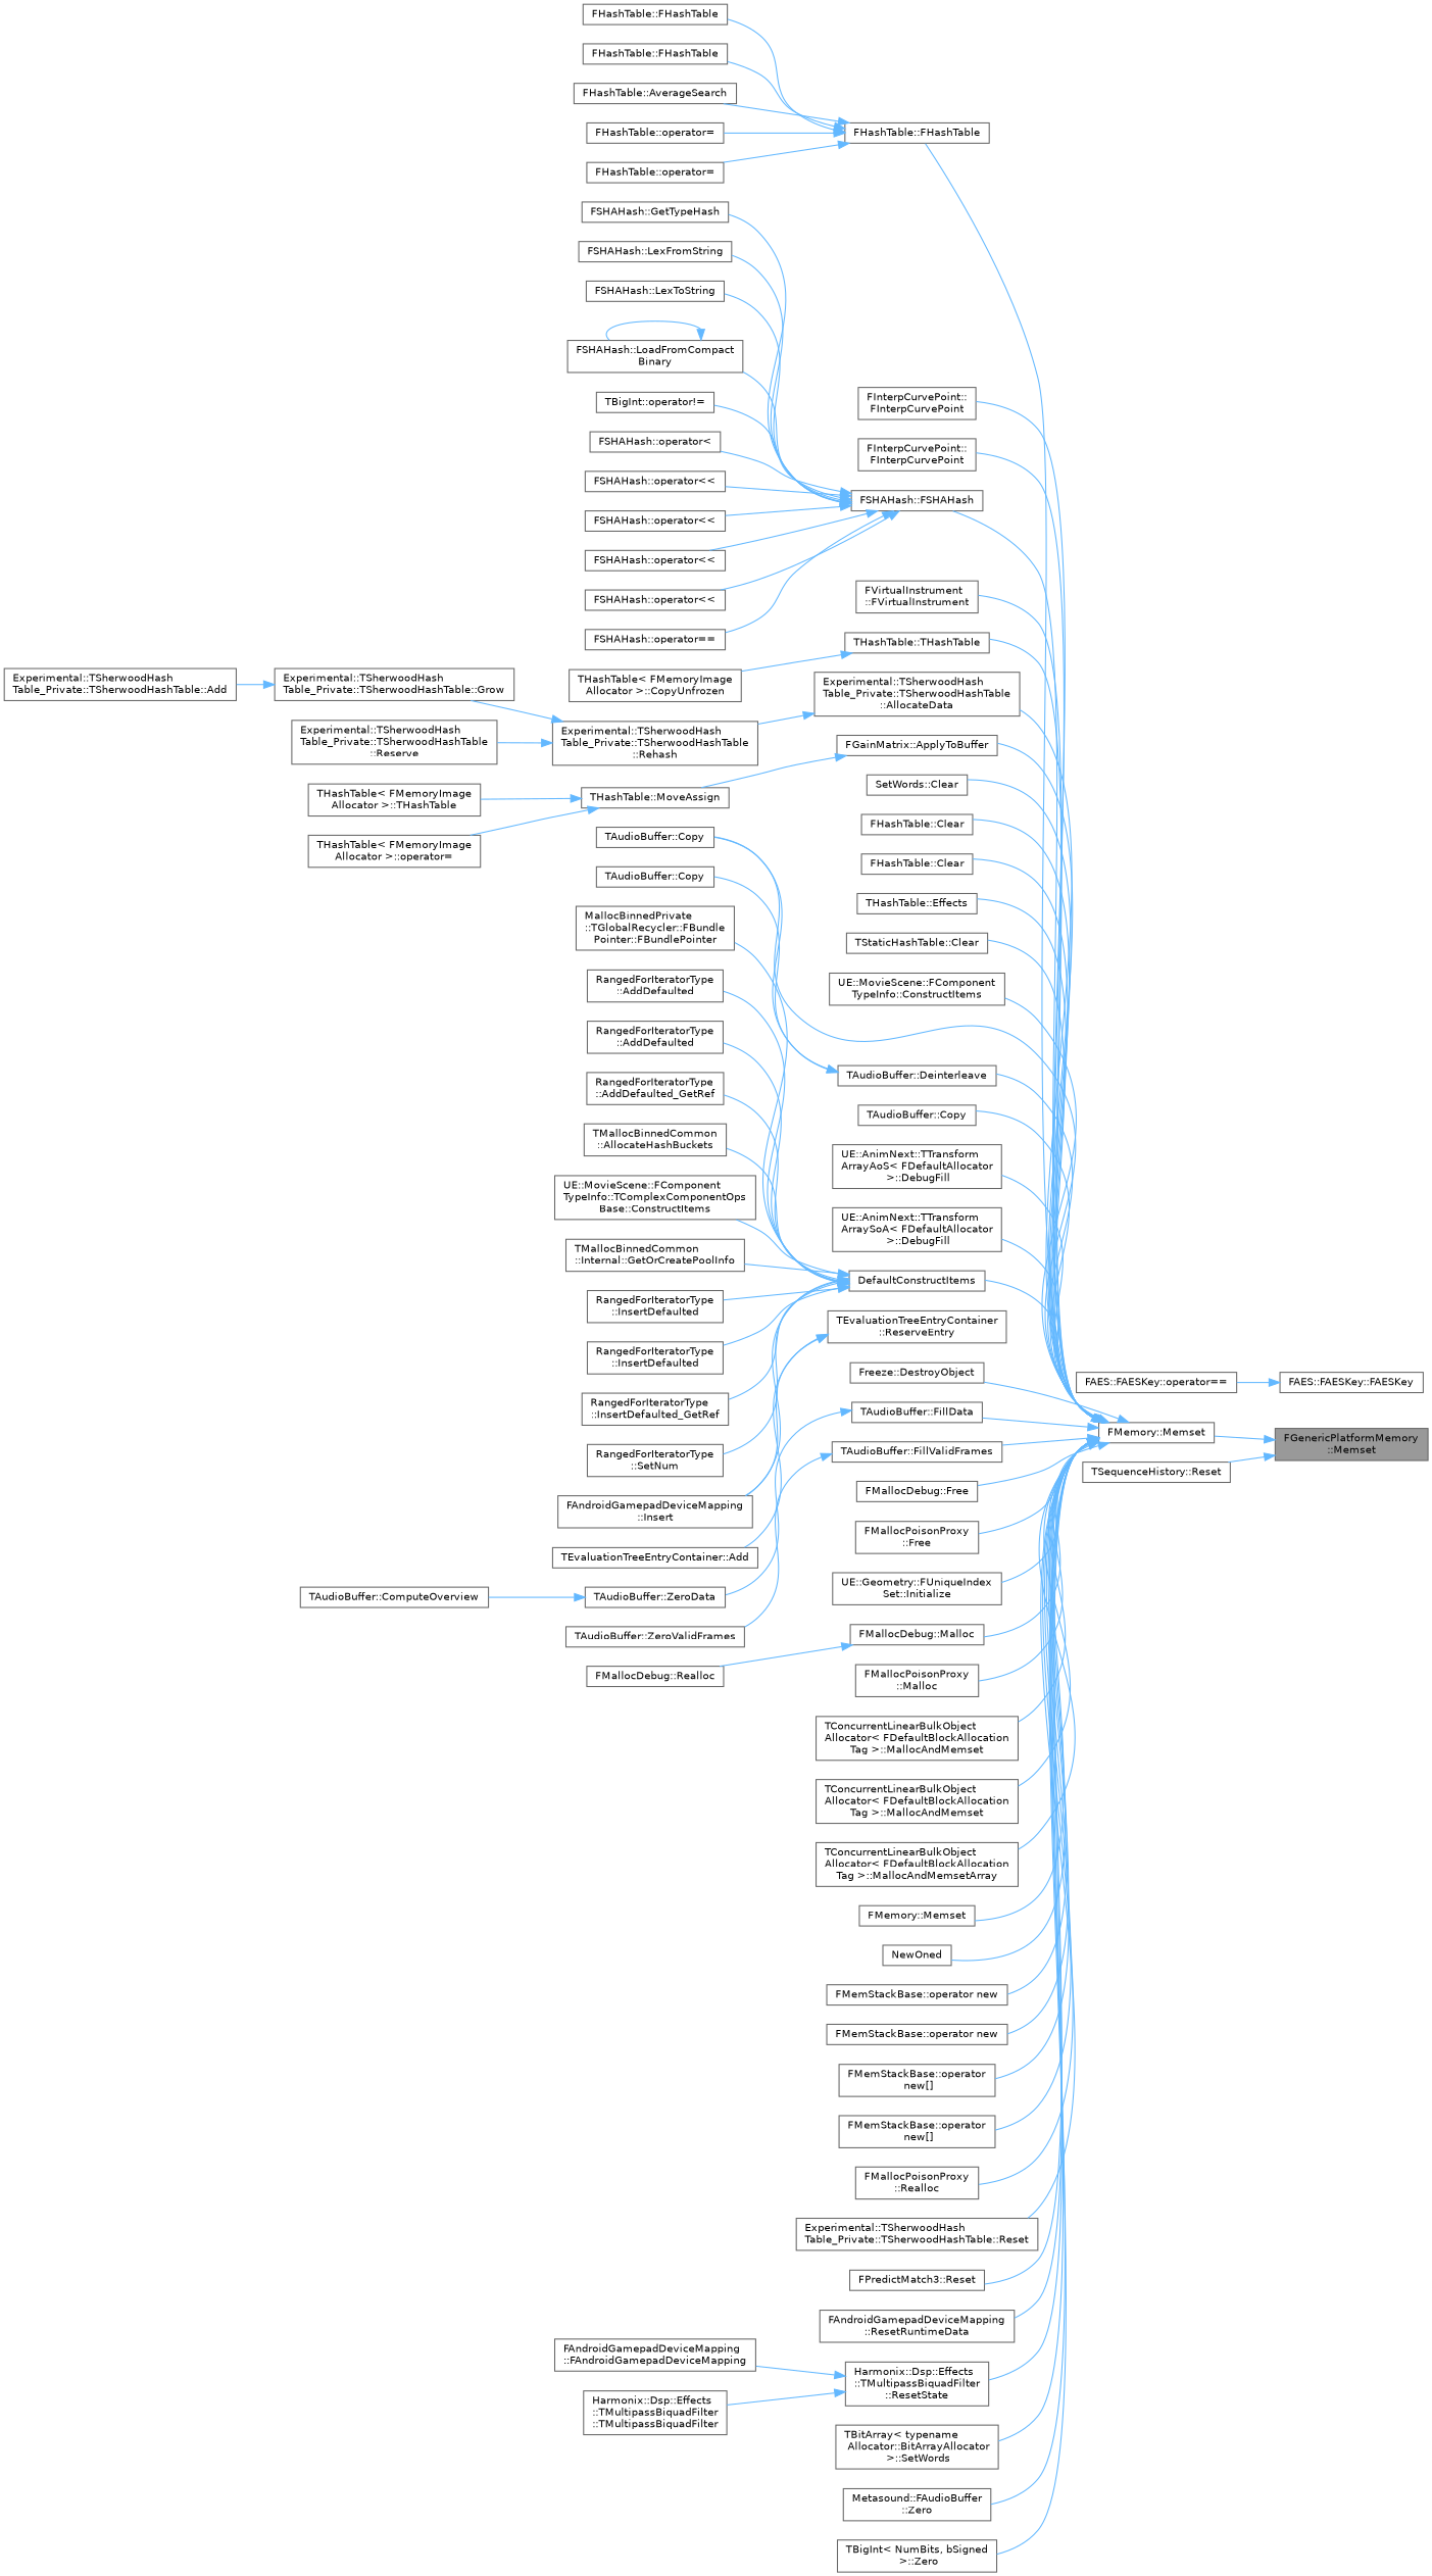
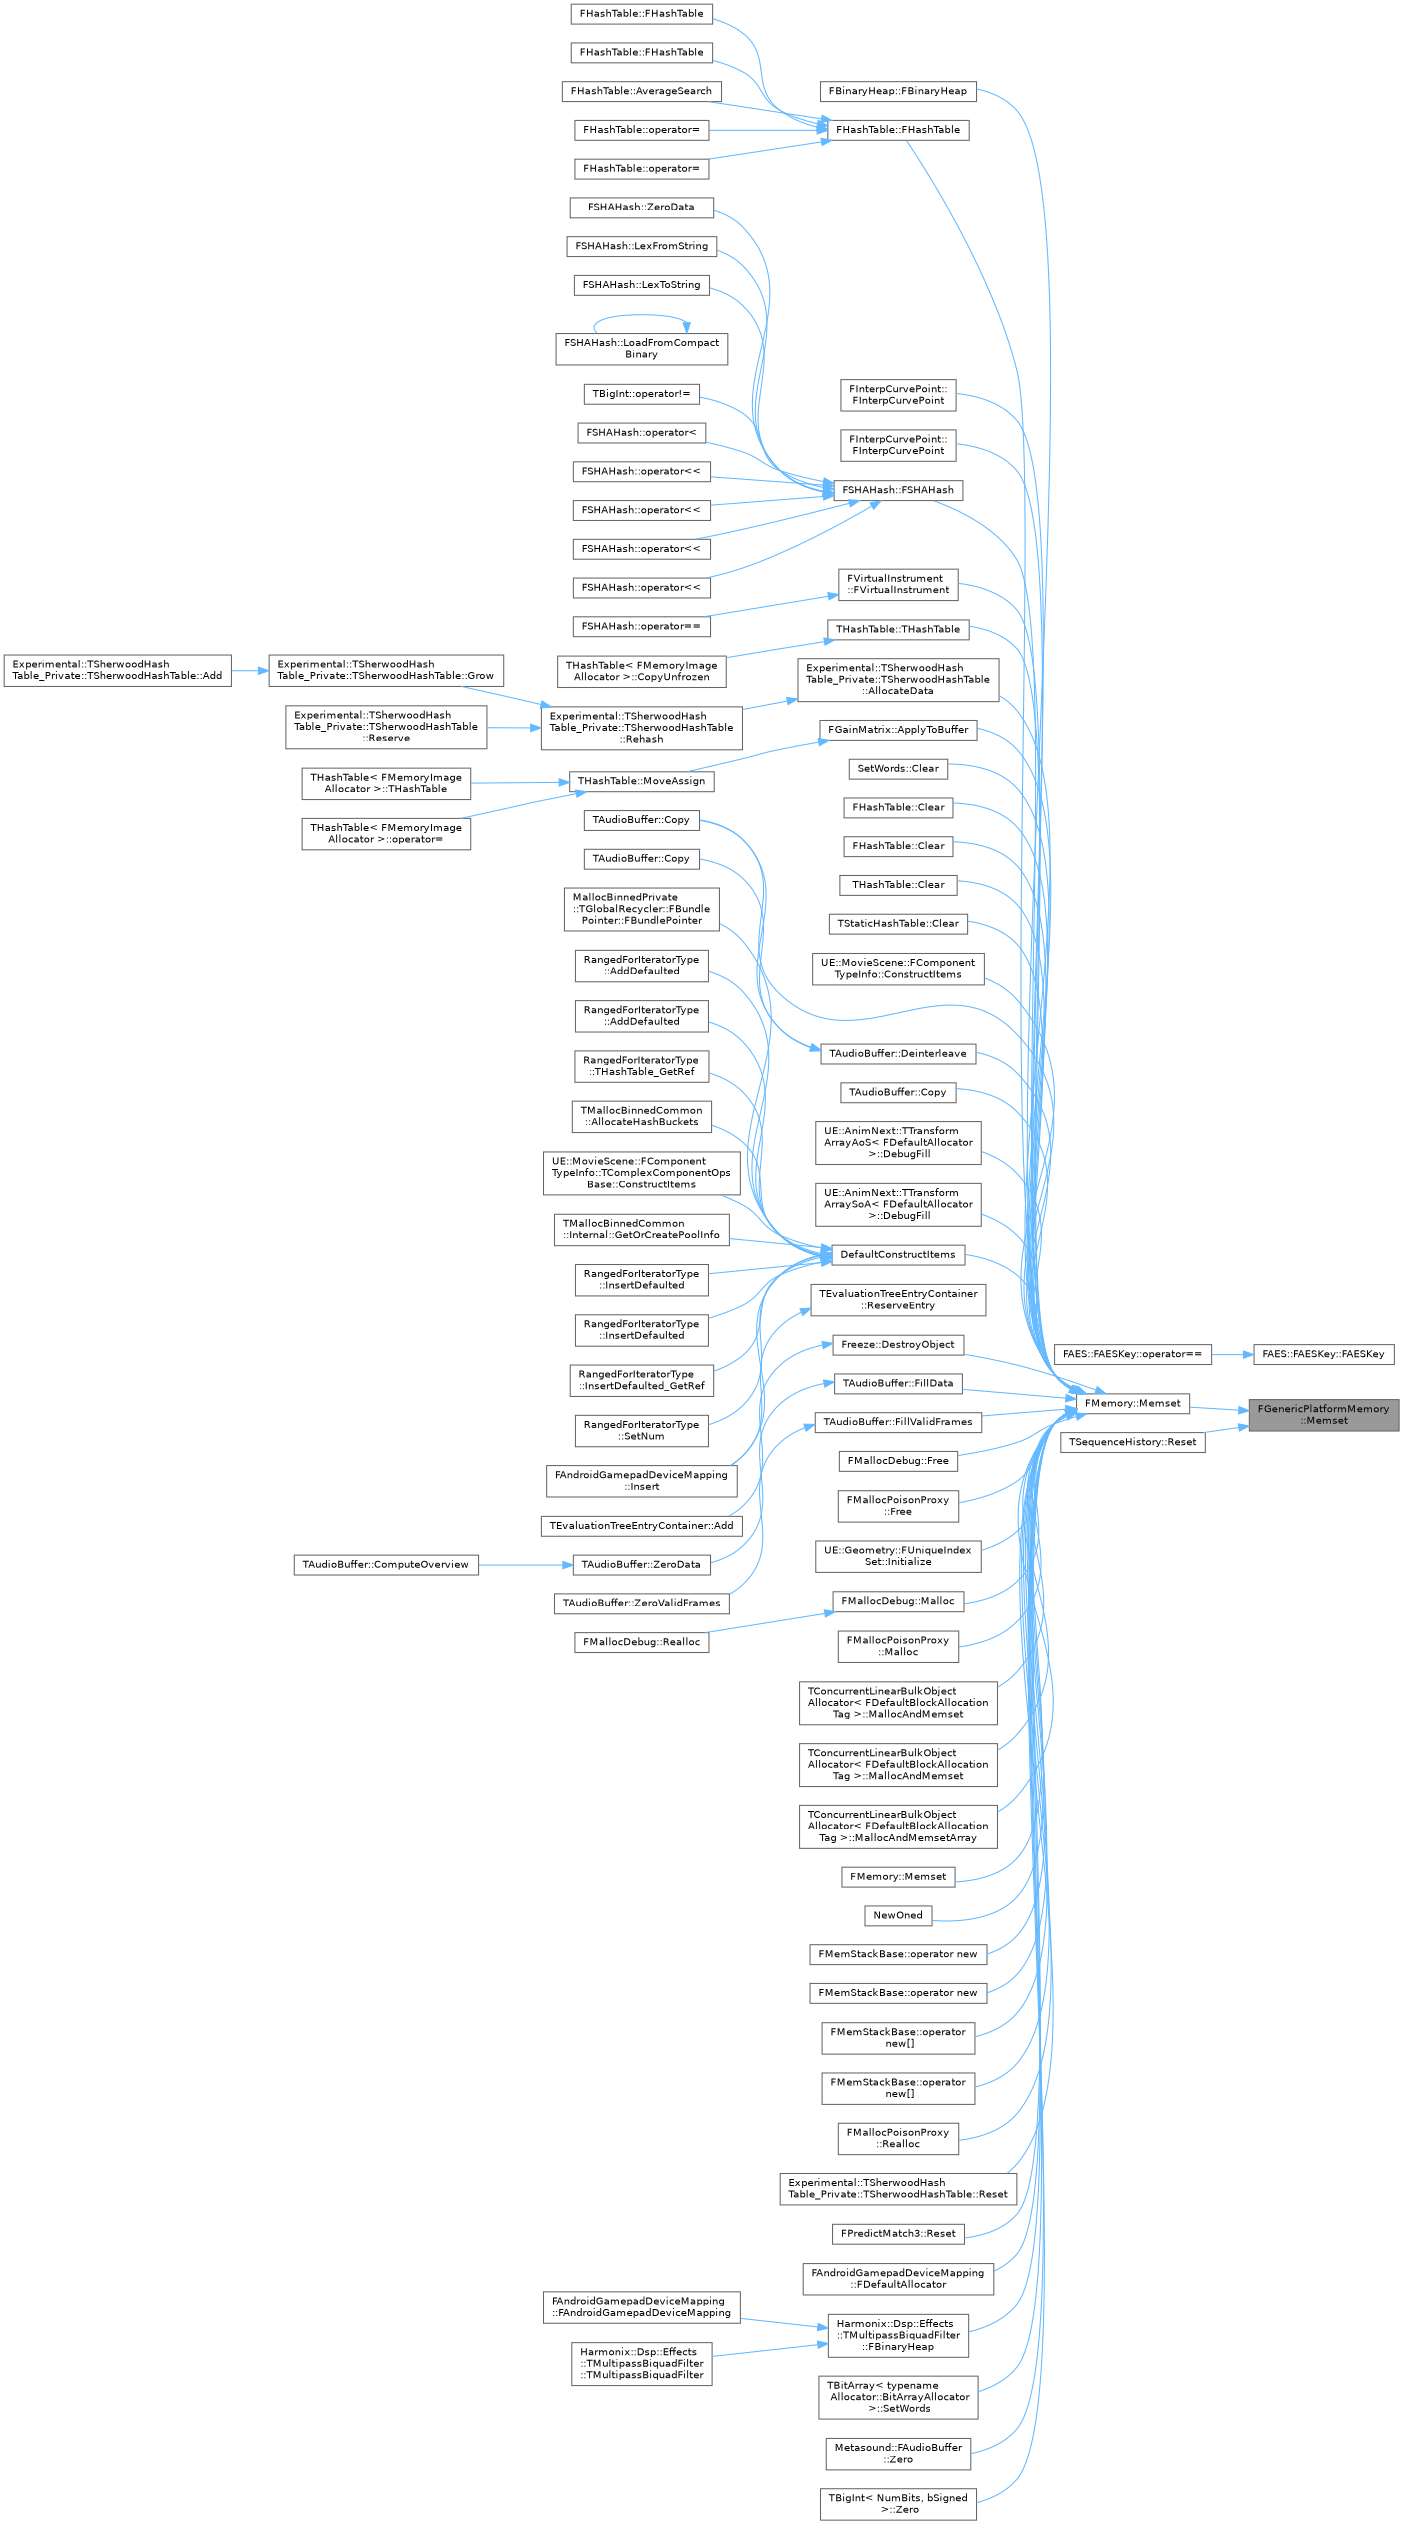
  digraph {
    rankdir=RL
    node [color=grey40 fillcolor=white fontname=Helvetica fontsize=10 shape=box style=filled]
    edge [color=steelblue1 dir=back fontname=Helvetica fontsize=10 labelfontname=Helvetica labelfontsize=10 style=solid]
    n1 [color=gray40 fillcolor=grey60 fontcolor=black height=0.2 label="FGenericPlatformMemory\l::Memset" width=0.4]
    n2 [height=0.2 label="FMemory::Memset" width=0.4]
    n3 [height=0.2 label="TSequenceHistory::Reset" width=0.4]
+   n4 [height=0.2 label="FBinaryHeap::FBinaryHeap" width=0.4]
    n5 [height=0.2 label="FHashTable::FHashTable" width=0.4]
    n6 [height=0.2 label="FInterpCurvePoint::\lFInterpCurvePoint" width=0.4]
    n7 [height=0.2 label="FInterpCurvePoint::\lFInterpCurvePoint" width=0.4]
    n8 [height=0.2 label="FSHAHash::FSHAHash" width=0.4]
    n9 [height=0.2 label="FVirtualInstrument\l::FVirtualInstrument" width=0.4]
    n10 [height=0.2 label="THashTable::THashTable" width=0.4]
    n11 [height=0.2 label="Experimental::TSherwoodHash\lTable_Private::TSherwoodHashTable\l::AllocateData" width=0.4]
    n12 [height=0.2 label="FGainMatrix::ApplyToBuffer" width=0.4]
    n13 [height=0.2 label="SetWords::Clear" width=0.4]
    n14 [height=0.2 label="FHashTable::Clear" width=0.4]
    n15 [height=0.2 label="FHashTable::Clear" width=0.4]
-   n16 [height=0.2 label="THashTable::Effects" width=0.4]
+   n16 [height=0.2 label="THashTable::Clear" width=0.4]
    n17 [height=0.2 label="TStaticHashTable::Clear" width=0.4]
    n18 [height=0.2 label="UE::MovieScene::FComponent\lTypeInfo::ConstructItems" width=0.4]
    n19 [height=0.2 label="TAudioBuffer::Copy" width=0.4]
    n20 [height=0.2 label="TAudioBuffer::Copy" width=0.4]
    n21 [height=0.2 label="UE::AnimNext::TTransform\lArrayAoS\< FDefaultAllocator\l \>::DebugFill" width=0.4]
    n22 [height=0.2 label="UE::AnimNext::TTransform\lArraySoA\< FDefaultAllocator\l \>::DebugFill" width=0.4]
    n23 [height=0.2 label=DefaultConstructItems width=0.4]
    n24 [height=0.2 label="TAudioBuffer::Deinterleave" width=0.4]
    n25 [height=0.2 label="Freeze::DestroyObject" width=0.4]
    n26 [height=0.2 label="TAudioBuffer::FillData" width=0.4]
    n27 [height=0.2 label="TAudioBuffer::FillValidFrames" width=0.4]
    n28 [height=0.2 label="FMallocDebug::Free" width=0.4]
    n29 [height=0.2 label="FMallocPoisonProxy\l::Free" width=0.4]
    n30 [height=0.2 label="UE::Geometry::FUniqueIndex\lSet::Initialize" width=0.4]
    n31 [height=0.2 label="FMallocDebug::Malloc" width=0.4]
    n32 [height=0.2 label="FMallocPoisonProxy\l::Malloc" width=0.4]
    n33 [height=0.2 label="TConcurrentLinearBulkObject\lAllocator\< FDefaultBlockAllocation\lTag \>::MallocAndMemset" width=0.4]
    n34 [height=0.2 label="TConcurrentLinearBulkObject\lAllocator\< FDefaultBlockAllocation\lTag \>::MallocAndMemset" width=0.4]
    n35 [height=0.2 label="TConcurrentLinearBulkObject\lAllocator\< FDefaultBlockAllocation\lTag \>::MallocAndMemsetArray" width=0.4]
    n36 [height=0.2 label="FMemory::Memset" width=0.4]
    n37 [height=0.2 label=NewOned width=0.4]
    n38 [height=0.2 label="FMemStackBase::operator new" width=0.4]
    n39 [height=0.2 label="FMemStackBase::operator new" width=0.4]
    n40 [height=0.2 label="FMemStackBase::operator\l new[]" width=0.4]
    n41 [height=0.2 label="FMemStackBase::operator\l new[]" width=0.4]
    n42 [height=0.2 label="FMallocPoisonProxy\l::Realloc" width=0.4]
    n43 [height=0.2 label="Experimental::TSherwoodHash\lTable_Private::TSherwoodHashTable::Reset" width=0.4]
    n44 [height=0.2 label="FPredictMatch3::Reset" width=0.4]
-   n45 [height=0.2 label="FAndroidGamepadDeviceMapping\l::ResetRuntimeData" width=0.4]
-   n46 [height=0.2 label="Harmonix::Dsp::Effects\l::TMultipassBiquadFilter\l::ResetState" width=0.4]
+   n45 [height=0.2 label="FAndroidGamepadDeviceMapping\l::FDefaultAllocator" width=0.4]
+   n46 [height=0.2 label="Harmonix::Dsp::Effects\l::TMultipassBiquadFilter\l::FBinaryHeap" width=0.4]
    n47 [height=0.2 label="TBitArray\< typename\l Allocator::BitArrayAllocator\l \>::SetWords" width=0.4]
    n48 [height=0.2 label="Metasound::FAudioBuffer\l::Zero" width=0.4]
    n49 [height=0.2 label="TBigInt\< NumBits, bSigned\l \>::Zero" width=0.4]
    n50 [height=0.2 label="FHashTable::FHashTable" width=0.4]
    n51 [height=0.2 label="FHashTable::FHashTable" width=0.4]
    n52 [height=0.2 label="FHashTable::AverageSearch" width=0.4]
    n53 [height=0.2 label="FHashTable::operator=" width=0.4]
    n54 [height=0.2 label="FHashTable::operator=" width=0.4]
-   n55 [height=0.2 label="FSHAHash::GetTypeHash" width=0.4]
+   n55 [height=0.2 label="FSHAHash::ZeroData" width=0.4]
    n56 [height=0.2 label="FSHAHash::LexFromString" width=0.4]
    n57 [height=0.2 label="FSHAHash::LexToString" width=0.4]
    n58 [height=0.2 label="FSHAHash::LoadFromCompact\lBinary" width=0.4]
    n59 [height=0.2 label="TBigInt::operator!=" width=0.4]
    n60 [height=0.2 label="FSHAHash::operator\<" width=0.4]
    n61 [height=0.2 label="FSHAHash::operator\<\<" width=0.4]
    n62 [height=0.2 label="FSHAHash::operator\<\<" width=0.4]
    n63 [height=0.2 label="FSHAHash::operator\<\<" width=0.4]
    n64 [height=0.2 label="FSHAHash::operator\<\<" width=0.4]
    n65 [height=0.2 label="FSHAHash::operator==" width=0.4]
    n66 [height=0.2 label="THashTable\< FMemoryImage\lAllocator \>::CopyUnfrozen" width=0.4]
    n67 [height=0.2 label="Experimental::TSherwoodHash\lTable_Private::TSherwoodHashTable\l::Rehash" width=0.4]
    n68 [height=0.2 label="THashTable::MoveAssign" width=0.4]
    n69 [height=0.2 label="MallocBinnedPrivate\l::TGlobalRecycler::FBundle\lPointer::FBundlePointer" width=0.4]
    n70 [height=0.2 label="RangedForIteratorType\l::AddDefaulted" width=0.4]
    n71 [height=0.2 label="RangedForIteratorType\l::AddDefaulted" width=0.4]
-   n72 [height=0.2 label="RangedForIteratorType\l::AddDefaulted_GetRef" width=0.4]
+   n72 [height=0.2 label="RangedForIteratorType\l::THashTable_GetRef" width=0.4]
    n73 [height=0.2 label="TMallocBinnedCommon\l::AllocateHashBuckets" width=0.4]
    n74 [height=0.2 label="UE::MovieScene::FComponent\lTypeInfo::TComplexComponentOps\lBase::ConstructItems" width=0.4]
    n75 [height=0.2 label="TMallocBinnedCommon\l::Internal::GetOrCreatePoolInfo" width=0.4]
    n76 [height=0.2 label="FAndroidGamepadDeviceMapping\l::Insert" width=0.4]
    n77 [height=0.2 label="RangedForIteratorType\l::InsertDefaulted" width=0.4]
    n78 [height=0.2 label="RangedForIteratorType\l::InsertDefaulted" width=0.4]
    n79 [height=0.2 label="RangedForIteratorType\l::InsertDefaulted_GetRef" width=0.4]
    n80 [height=0.2 label="RangedForIteratorType\l::SetNum" width=0.4]
    n81 [height=0.2 label="TAudioBuffer::Copy" width=0.4]
    n82 [height=0.2 label="TAudioBuffer::ZeroData" width=0.4]
    n83 [height=0.2 label="TAudioBuffer::ZeroValidFrames" width=0.4]
    n84 [height=0.2 label="FMallocDebug::Realloc" width=0.4]
    n85 [height=0.2 label="FAndroidGamepadDeviceMapping\l::FAndroidGamepadDeviceMapping" width=0.4]
    n86 [height=0.2 label="Harmonix::Dsp::Effects\l::TMultipassBiquadFilter\l::TMultipassBiquadFilter" width=0.4]
    n87 [height=0.2 label="THashTable\< FMemoryImage\lAllocator \>::THashTable" width=0.4]
    n88 [height=0.2 label="THashTable\< FMemoryImage\lAllocator \>::operator=" width=0.4]
    n89 [height=0.2 label="Experimental::TSherwoodHash\lTable_Private::TSherwoodHashTable::Grow" width=0.4]
    n90 [height=0.2 label="Experimental::TSherwoodHash\lTable_Private::TSherwoodHashTable\l::Reserve" width=0.4]
    n91 [height=0.2 label="Experimental::TSherwoodHash\lTable_Private::TSherwoodHashTable::Add" width=0.4]
    n92 [height=0.2 label="TEvaluationTreeEntryContainer\l::ReserveEntry" width=0.4]
    n93 [height=0.2 label="TEvaluationTreeEntryContainer::Add" width=0.4]
    n94 [height=0.2 label="TAudioBuffer::ComputeOverview" width=0.4]
    n95 [height=0.2 label="FAES::FAESKey::FAESKey" width=0.4]
    n96 [height=0.2 label="FAES::FAESKey::operator==" width=0.4]
    n1 -> n2
    n1 -> n3
+   n2 -> n4
    n2 -> n5
    n2 -> n6
    n2 -> n7
    n2 -> n8
    n2 -> n9
    n2 -> n10
    n2 -> n11
    n2 -> n12
    n2 -> n13
    n2 -> n14
    n2 -> n15
    n2 -> n16
    n2 -> n17
    n2 -> n18
    n2 -> n19
    n2 -> n20
    n2 -> n21
    n2 -> n22
    n2 -> n23
    n2 -> n24
    n2 -> n25
    n2 -> n26
    n2 -> n27
    n2 -> n28
    n2 -> n29
    n2 -> n30
    n2 -> n31
    n2 -> n32
    n2 -> n33
    n2 -> n34
    n2 -> n35
    n2 -> n36
    n2 -> n37
    n2 -> n38
    n2 -> n39
    n2 -> n40
    n2 -> n41
    n2 -> n42
    n2 -> n43
    n2 -> n44
    n2 -> n45
    n2 -> n46
    n2 -> n47
    n2 -> n48
    n2 -> n49
    n5 -> n50
    n5 -> n51
    n5 -> n52
    n5 -> n53
    n5 -> n54
    n8 -> n55
    n8 -> n56
    n8 -> n57
-   n8 -> n58
    n8 -> n59
    n8 -> n60
    n8 -> n61
    n8 -> n62
    n8 -> n63
    n8 -> n64
-   n8 -> n65
+   n9 -> n65
    n10 -> n66
    n11 -> n67
    n12 -> n68
    n23 -> n69
    n23 -> n70
    n23 -> n71
    n23 -> n72
    n23 -> n73
    n23 -> n74
    n23 -> n75
    n23 -> n76
    n23 -> n77
    n23 -> n78
    n23 -> n79
    n23 -> n80
    n24 -> n19
    n24 -> n81
    n26 -> n82
    n27 -> n83
    n31 -> n84
    n46 -> n85
    n46 -> n86
    n58 -> n58
    n67 -> n89
    n67 -> n90
    n68 -> n87
    n68 -> n88
    n82 -> n94
    n89 -> n91
    n92 -> n76
-   n92 -> n93
+   n25 -> n93
    n95 -> n96
  }
